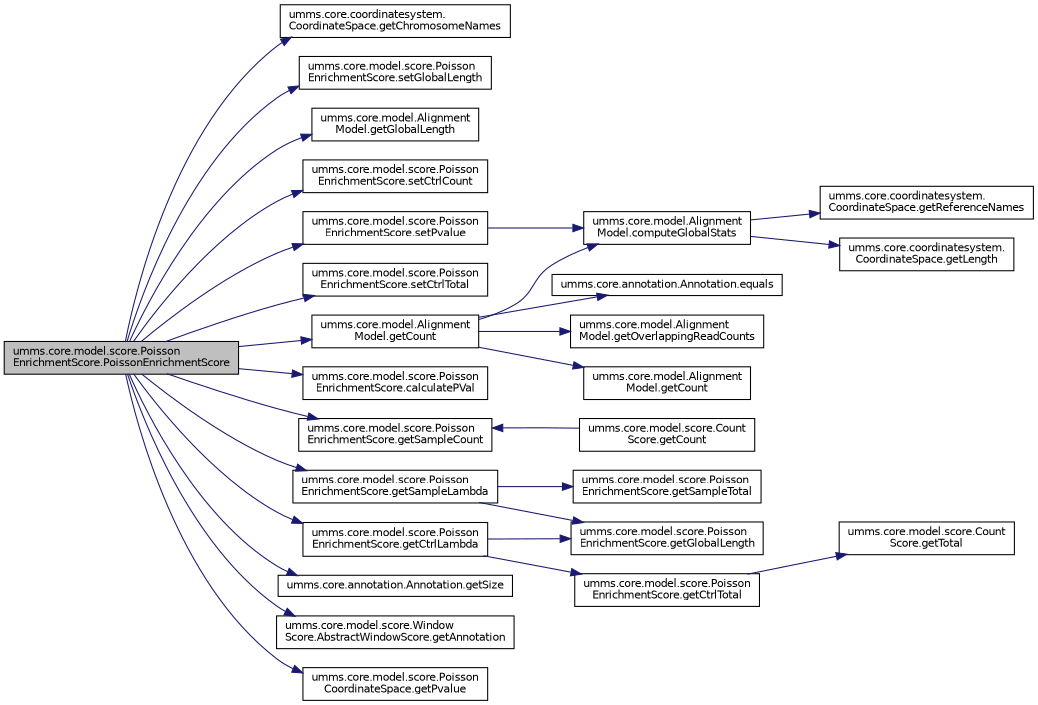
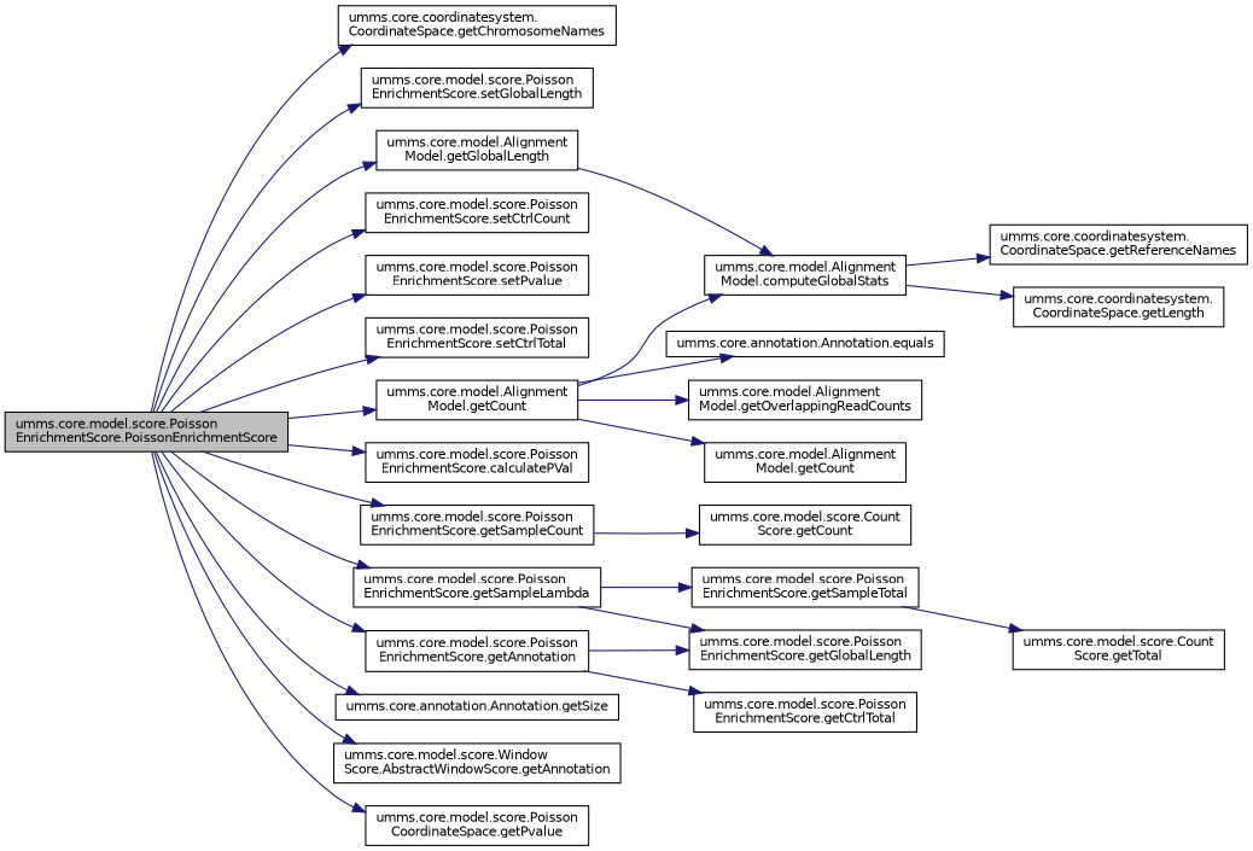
  digraph {
    rankdir=LR
    node [color=black fillcolor=white fontname=Helvetica fontsize=10 shape=record style=filled]
    edge [color=midnightblue fontname=Helvetica fontsize=10 labelfontname=Helvetica labelfontsize=10 style=solid]
    n1 [fillcolor=grey75 fontcolor=black height=0.2 label="umms.core.model.score.Poisson\lEnrichmentScore.PoissonEnrichmentScore" width=0.4]
    n2 [height=0.2 label="umms.core.coordinatesystem.\lCoordinateSpace.getChromosomeNames" width=0.4]
    n3 [height=0.2 label="umms.core.model.score.Poisson\lEnrichmentScore.setGlobalLength" width=0.4]
    n4 [height=0.2 label="umms.core.model.Alignment\lModel.getGlobalLength" width=0.4]
    n5 [height=0.2 label="umms.core.model.score.Poisson\lEnrichmentScore.setCtrlCount" width=0.4]
    n6 [height=0.2 label="umms.core.model.Alignment\lModel.getCount" width=0.4]
    n7 [height=0.2 label="umms.core.model.score.Poisson\lEnrichmentScore.setCtrlTotal" width=0.4]
    n8 [height=0.2 label="umms.core.model.score.Poisson\lEnrichmentScore.setPvalue" width=0.4]
    n9 [height=0.2 label="umms.core.model.score.Poisson\lEnrichmentScore.calculatePVal" width=0.4]
    n10 [height=0.2 label="umms.core.model.score.Poisson\lEnrichmentScore.getSampleCount" width=0.4]
    n11 [height=0.2 label="umms.core.model.score.Poisson\lEnrichmentScore.getSampleLambda" width=0.4]
-   n12 [height=0.2 label="umms.core.model.score.Poisson\lEnrichmentScore.getCtrlLambda" width=0.4]
+   n12 [height=0.2 label="umms.core.model.score.Poisson\lEnrichmentScore.getAnnotation" width=0.4]
    n13 [height=0.2 label="umms.core.annotation.Annotation.getSize" width=0.4]
    n14 [height=0.2 label="umms.core.model.score.Window\lScore.AbstractWindowScore.getAnnotation" width=0.4]
    n15 [height=0.2 label="umms.core.model.score.Poisson\lCoordinateSpace.getPvalue" width=0.4]
    n16 [height=0.2 label="umms.core.model.Alignment\lModel.computeGlobalStats" width=0.4]
    n17 [height=0.2 label="umms.core.annotation.Annotation.equals" width=0.4]
    n18 [height=0.2 label="umms.core.model.Alignment\lModel.getOverlappingReadCounts" width=0.4]
    n19 [height=0.2 label="umms.core.model.Alignment\lModel.getCount" width=0.4]
    n20 [height=0.2 label="umms.core.model.score.Count\lScore.getCount" width=0.4]
    n21 [height=0.2 label="umms.core.model.score.Poisson\lEnrichmentScore.getSampleTotal" width=0.4]
    n22 [height=0.2 label="umms.core.model.score.Poisson\lEnrichmentScore.getGlobalLength" width=0.4]
    n23 [height=0.2 label="umms.core.model.score.Poisson\lEnrichmentScore.getCtrlTotal" width=0.4]
    n24 [height=0.2 label="umms.core.coordinatesystem.\lCoordinateSpace.getLength" width=0.4]
    n25 [height=0.2 label="umms.core.coordinatesystem.\lCoordinateSpace.getReferenceNames" width=0.4]
    n26 [height=0.2 label="umms.core.model.score.Count\lScore.getTotal" width=0.4]
    n1 -> n2
    n1 -> n3
    n1 -> n4
    n1 -> n5
    n1 -> n6
    n1 -> n7
    n1 -> n8
    n1 -> n9
    n1 -> n10
    n1 -> n11
    n1 -> n12
    n1 -> n13
    n1 -> n14
    n1 -> n15
-   n8 -> n16
+   n4 -> n16
    n6 -> n16
    n6 -> n17
    n6 -> n18
    n6 -> n19
-   n20 -> n10
+   n10 -> n20
    n11 -> n21
    n11 -> n22
    n12 -> n22
    n12 -> n23
    n16 -> n24
    n16 -> n25
-   n23 -> n26
+   n21 -> n26
  }
